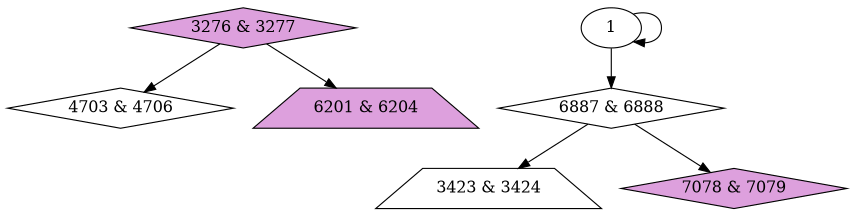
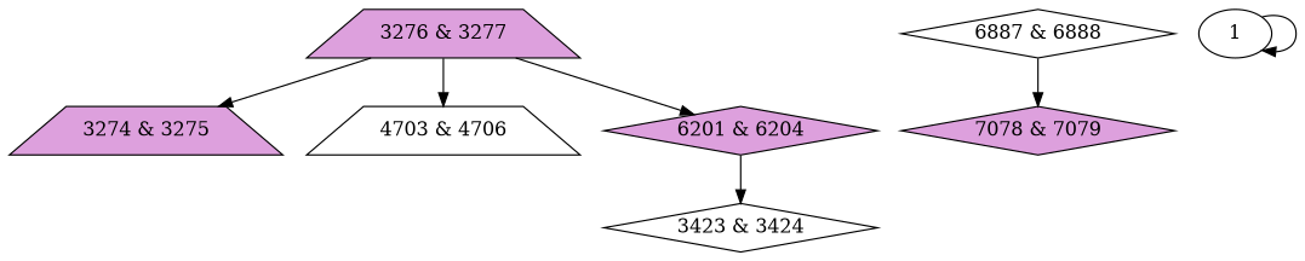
  digraph {
    node [fillcolor=plum shape=diamond style=filled]
-   n2 [label="3276 & 3277"]
-   n3 [fillcolor=white label="4703 & 4706"]
-   n4 [label="6201 & 6204" shape=trapezium]
-   n5 [fillcolor=white label="3423 & 3424" shape=trapezium]
+   n1 [label="3274 & 3275" shape=trapezium]
+   n2 [label="3276 & 3277" shape=trapezium]
+   n3 [fillcolor=white label="4703 & 4706" shape=trapezium]
+   n4 [label="6201 & 6204"]
+   n5 [fillcolor=white label="3423 & 3424"]
    n6 [fillcolor=white label="6887 & 6888"]
    n7 [label="7078 & 7079"]
    n8 [fillcolor=white label=1 shape=ellipse]
+   n2 -> n1
    n2 -> n3
    n2 -> n4
-   n6 -> n5
+   n4 -> n5
    n6 -> n7
-   n8 -> n6
    n8 -> n8
  }
